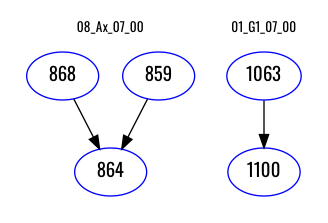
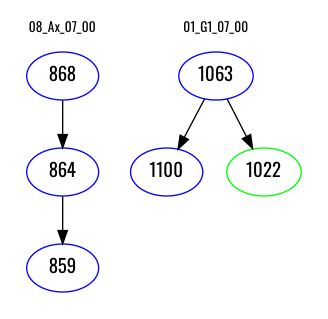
  digraph {
    fontname=Oswald
    node [color=blue fontname=Oswald]
    edge [color=black fontname=Oswald]
    n1 [label=864]
    n2 [label=859]
    n3 [label=868]
    n4 [label=1063]
    n5 [label=1100]
+   n6 [color=green label=1022]
    subgraph cluster_1 {
      color=white
      fontsize=10
      label="08_Ax_07_00"
      n1
      n2
      n3
    }
    subgraph cluster_2 {
      color=white
      fontsize=10
      label="01_G1_07_00"
      n4
      n5
+     n6
    }
-   n2 -> n1
+   n1 -> n2
    n3 -> n1
    n4 -> n5
+   n4 -> n6
  }
